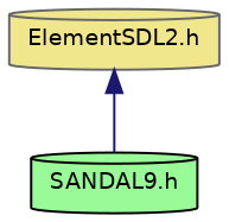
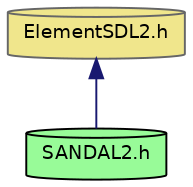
  digraph {
    node [fontname=Helvetica fontsize=10 shape=cylinder style=filled]
    n1 [color=gray40 fillcolor=khaki fontcolor=black height=0.2 label="ElementSDL2.h" width=0.4]
-   n2 [color=black fillcolor=palegreen height=0.2 label="SANDAL9.h" width=0.4]
+   n2 [color=black fillcolor=palegreen height=0.2 label="SANDAL2.h" width=0.4]
    n1 -> n2 [color=midnightblue dir=back fontname=Helvetica fontsize=10 labelfontname=Helvetica labelfontsize=10 style=solid]
  }
